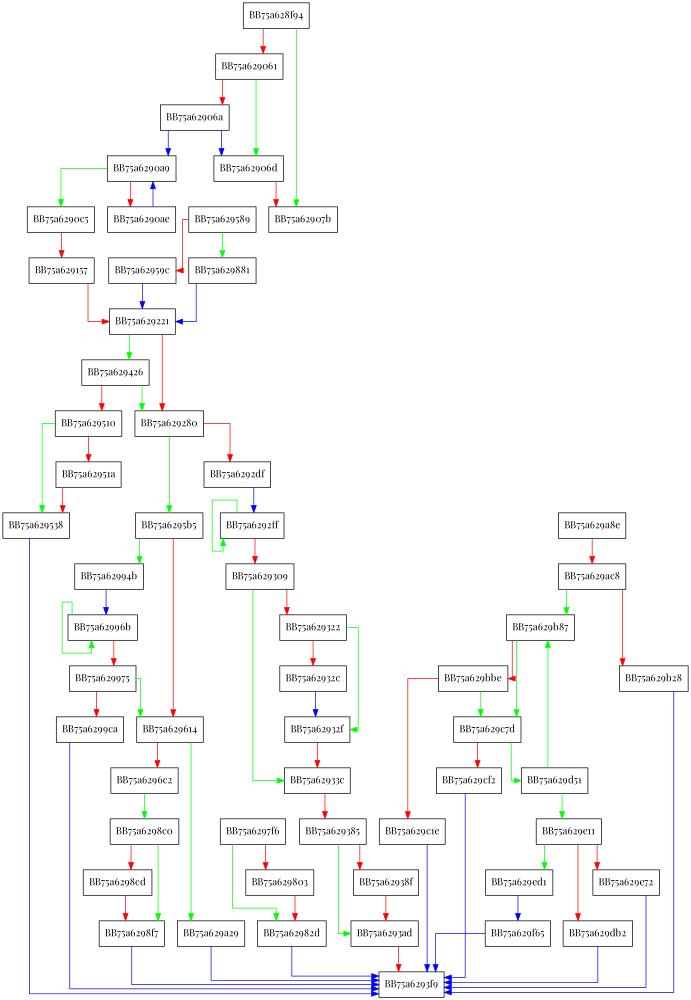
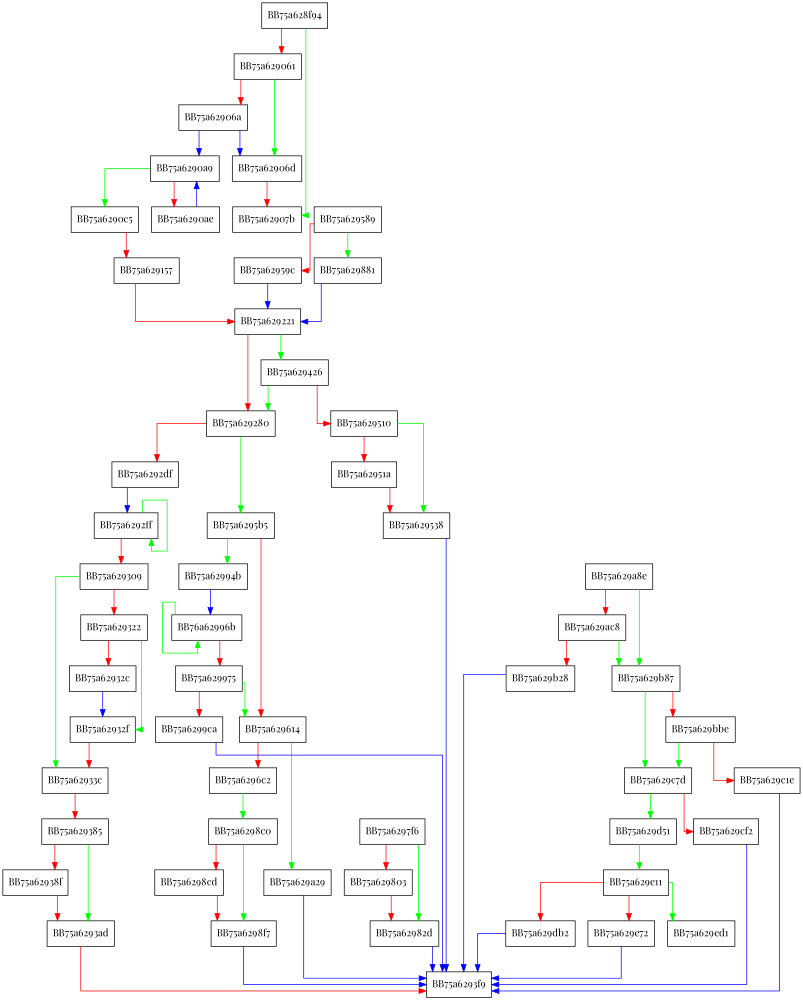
  digraph {
    fontname="Playfair Display"
    splines=ortho
    node [fontname="Playfair Display" shape=box]
    edge [color=red fontname="Playfair Display"]
    BB75a628f94
    BB75a62907b
    BB75a629061
    BB75a62906d
    BB75a62906a
    BB75a6290a9
    BB75a6290c5
    BB75a6290ae
    BB75a629157
    BB75a629589
    BB75a629881
    BB75a62959c
    BB75a629221
    BB75a629426
    BB75a629280
    BB75a629510
    BB75a6295b5
    BB75a6292df
    BB75a629538
    BB75a62951a
    BB75a62994b
    BB75a629614
    BB75a6292ff
-   BB75a62996b
+   BB75a62996b [label=BB76a62996b]
    BB75a629a29
    BB75a6296c2
    BB75a629309
    BB75a62933c
    BB75a629322
    BB75a629385
    BB75a62932f
    BB75a62932c
    BB75a6293ad
    BB75a62938f
    BB75a6293f9
    BB75a629975
    BB75a6298c0
    BB75a6298f7
    BB75a6298cd
    BB75a629a8e
    BB75a629b87
    BB75a629ac8
    BB75a6297f6
    BB75a62982d
    BB75a629803
    BB75a629c7d
    BB75a629bbe
    BB75a629b28
    BB75a6299ca
    BB75a629d51
    BB75a629cf2
    BB75a629c1e
    BB75a629e11
    BB75a629db2
    BB75a629ed1
    BB75a629e72
-   BB75a629f65
    BB75a628f94 -> BB75a62907b [color=green]
    BB75a628f94 -> BB75a629061
    BB75a629061 -> BB75a62906d [color=green]
    BB75a629061 -> BB75a62906a
    BB75a62906d -> BB75a62907b
    BB75a62906a -> BB75a62906d [color=blue]
    BB75a62906a -> BB75a6290a9 [color=blue]
    BB75a6290a9 -> BB75a6290c5 [color=green]
    BB75a6290a9 -> BB75a6290ae
    BB75a6290c5 -> BB75a629157
    BB75a6290ae -> BB75a6290a9 [color=blue]
    BB75a629157 -> BB75a629221
    BB75a629589 -> BB75a629881 [color=green]
    BB75a629589 -> BB75a62959c
    BB75a629881 -> BB75a629221 [color=blue]
    BB75a62959c -> BB75a629221 [color=blue]
    BB75a629221 -> BB75a629426 [color=green]
    BB75a629221 -> BB75a629280
    BB75a629426 -> BB75a629280 [color=green]
    BB75a629426 -> BB75a629510
    BB75a629280 -> BB75a6295b5 [color=green]
    BB75a629280 -> BB75a6292df
    BB75a629510 -> BB75a629538 [color=green]
    BB75a629510 -> BB75a62951a
    BB75a6295b5 -> BB75a62994b [color=green]
    BB75a6295b5 -> BB75a629614
    BB75a6292df -> BB75a6292ff [color=blue]
    BB75a629538 -> BB75a6293f9 [color=blue]
    BB75a62951a -> BB75a629538
    BB75a62994b -> BB75a62996b [color=blue]
    BB75a629614 -> BB75a629a29 [color=green]
    BB75a629614 -> BB75a6296c2
    BB75a6292ff -> BB75a6292ff [color=green]
    BB75a6292ff -> BB75a629309
    BB75a62996b -> BB75a62996b [color=green]
    BB75a62996b -> BB75a629975
    BB75a629a29 -> BB75a6293f9 [color=blue]
    BB75a6296c2 -> BB75a6298c0 [color=green]
    BB75a629309 -> BB75a62933c [color=green]
    BB75a629309 -> BB75a629322
    BB75a62933c -> BB75a629385
    BB75a629322 -> BB75a62932f [color=green]
    BB75a629322 -> BB75a62932c
    BB75a629385 -> BB75a6293ad [color=green]
    BB75a629385 -> BB75a62938f
    BB75a62932f -> BB75a62933c
    BB75a62932c -> BB75a62932f [color=blue]
    BB75a6293ad -> BB75a6293f9
    BB75a62938f -> BB75a6293ad
    BB75a629975 -> BB75a629614 [color=green]
    BB75a629975 -> BB75a6299ca
    BB75a6298c0 -> BB75a6298f7 [color=green]
    BB75a6298c0 -> BB75a6298cd
    BB75a6298f7 -> BB75a6293f9 [color=blue]
    BB75a6298cd -> BB75a6298f7
-   BB75a629d51 -> BB75a629b87 [color=green]
+   BB75a629a8e -> BB75a629b87 [color=green]
    BB75a629a8e -> BB75a629ac8
    BB75a629b87 -> BB75a629c7d [color=green]
    BB75a629b87 -> BB75a629bbe
    BB75a629ac8 -> BB75a629b87 [color=green]
    BB75a629ac8 -> BB75a629b28
    BB75a6297f6 -> BB75a62982d [color=green]
    BB75a6297f6 -> BB75a629803
    BB75a62982d -> BB75a6293f9 [color=blue]
    BB75a629803 -> BB75a62982d
    BB75a629c7d -> BB75a629d51 [color=green]
    BB75a629c7d -> BB75a629cf2
    BB75a629bbe -> BB75a629c7d [color=green]
    BB75a629bbe -> BB75a629c1e
    BB75a629b28 -> BB75a6293f9 [color=blue]
    BB75a6299ca -> BB75a6293f9 [color=blue]
    BB75a629d51 -> BB75a629e11 [color=green]
    BB75a629cf2 -> BB75a6293f9 [color=blue]
    BB75a629c1e -> BB75a6293f9 [color=blue]
    BB75a629e11 -> BB75a629db2
    BB75a629e11 -> BB75a629ed1 [color=green]
    BB75a629e11 -> BB75a629e72
    BB75a629db2 -> BB75a6293f9 [color=blue]
-   BB75a629ed1 -> BB75a629f65 [color=blue]
    BB75a629e72 -> BB75a6293f9 [color=blue]
-   BB75a629f65 -> BB75a6293f9 [color=blue]
  }
